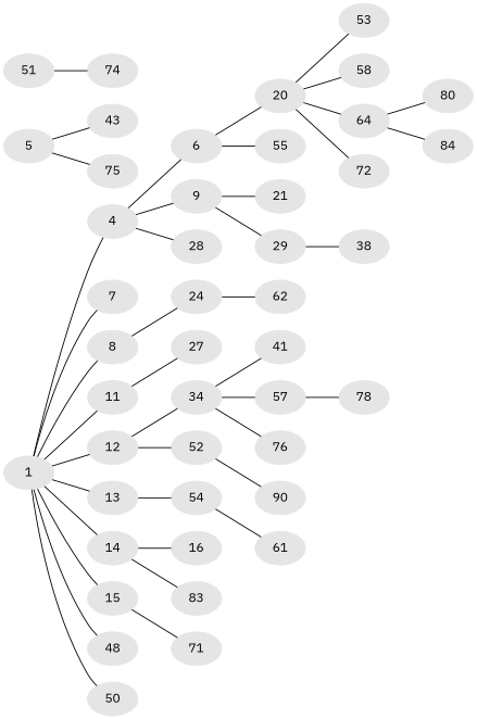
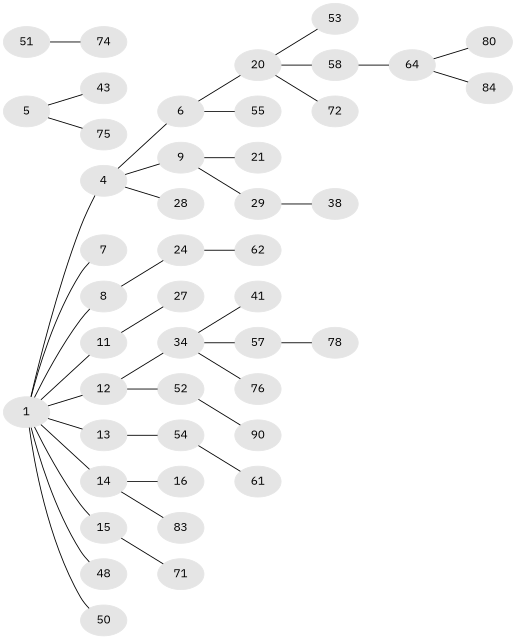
  graph {
    fontname="IBM Plex Sans"
    rankdir=LR
    node [color=gray90 fontname="IBM Plex Sans" style=filled]
    edge [fontname="IBM Plex Sans"]
    1 [super="+2+3"]
    4 [super="+22+26"]
    7 [super="+23"]
    8
    11 [super="+17"]
    12 [super="+25"]
    13
    14 [super="+39"]
    15 [super="+30"]
    48
    50
    6 [super="+19"]
    9 [super="+10"]
    28
    5 [super="+40"]
    43
    75
    24 [super="+31"]
    27 [super="+47"]
    34 [super="+60+49+63+35"]
    52
    54 [super="+56"]
    16
    83
    71
    20 [super="+33+32+36"]
    55
    21
    29
    53 [super="+70+66"]
    58 [super="+87"]
    64 [super="+68"]
    72
    62
    38 [super="+91"]
    41 [super="+59+69"]
    57
    76
    90
    61
    51
    74
    80
    84
    78
    1 -- 4
    1 -- 7
    1 -- 8
    1 -- 11
    1 -- 12
    1 -- 13
    1 -- 14
    1 -- 15
    1 -- 48
    1 -- 50
    4 -- 6
    4 -- 9
    4 -- 28
    8 -- 24
    11 -- 27
    12 -- 34
    12 -- 52
    13 -- 54
    14 -- 16
    14 -- 83
    15 -- 71
    6 -- 20
    6 -- 55
    9 -- 21
    9 -- 29
    5 -- 43
    5 -- 75
    24 -- 62
    34 -- 41
    34 -- 57
    34 -- 76
    52 -- 90
    54 -- 61
    20 -- 53
    20 -- 58
-   20 -- 64
+   58 -- 64
    20 -- 72
    29 -- 38
    64 -- 80
    64 -- 84
    57 -- 78
    51 -- 74
  }
